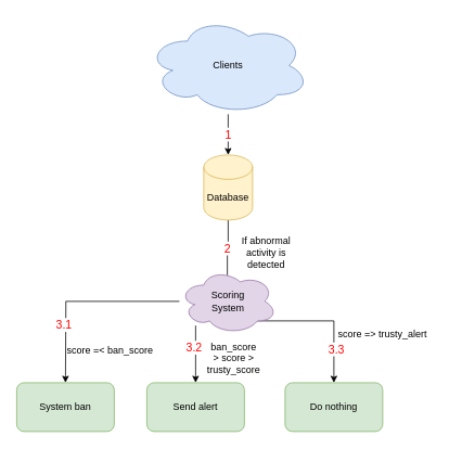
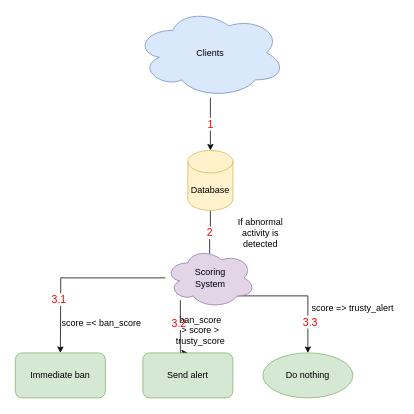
  <mxCell id="0" />
  <mxCell id="1" parent="0" />
  <mxCell id="2" value="&lt;span style=&quot;font-size: 14px&quot;&gt;&lt;font color=&quot;#ff0000&quot;&gt;1&lt;/font&gt;&lt;/span&gt;" style="edgeStyle=orthogonalEdgeStyle;rounded=0;orthogonalLoop=1;jettySize=auto;html=1;entryX=0.5;entryY=0;entryDx=0;entryDy=0;entryPerimeter=0;" edge="1" parent="1" source="3" target="6"><mxGeometry relative="1" as="geometry" /></mxCell>
- <mxCell id="3" value="Clients" style="ellipse;shape=cloud;whiteSpace=wrap;html=1;fillColor=#dae8fc;strokeColor=#6c8ebf;" vertex="1" parent="1"><mxGeometry x="180" y="20" width="200" height="120" as="geometry" /></mxCell>
+ <mxCell id="3" value="Clients" style="ellipse;shape=cloud;whiteSpace=wrap;html=1;fillColor=#dae8fc;strokeColor=#6c8ebf;" vertex="1" parent="1"><mxGeometry x="180" y="10" width="200" height="120" as="geometry" /></mxCell>
  <mxCell id="4" style="edgeStyle=orthogonalEdgeStyle;rounded=0;orthogonalLoop=1;jettySize=auto;html=1;entryX=0.492;entryY=0.1;entryDx=0;entryDy=0;entryPerimeter=0;endArrow=none;" edge="1" parent="1" source="6" target="13"><mxGeometry relative="1" as="geometry"><mxPoint x="280" y="320" as="targetPoint" /></mxGeometry></mxCell>
  <mxCell id="5" value="&lt;font style=&quot;font-size: 14px&quot; color=&quot;#ff0000&quot;&gt;2&lt;/font&gt;" style="edgeLabel;html=1;align=center;verticalAlign=middle;resizable=0;points=[];" vertex="1" connectable="0" parent="4"><mxGeometry x="0.017" y="-1" relative="1" as="geometry"><mxPoint as="offset" /></mxGeometry></mxCell>
- <mxCell id="6" value="Database" style="shape=cylinder3;whiteSpace=wrap;html=1;boundedLbl=1;backgroundOutline=1;size=15;fillColor=#fff2cc;strokeColor=#d6b656;" vertex="1" parent="1"><mxGeometry x="250" y="190" width="60" height="80" as="geometry" /></mxCell>
+ <mxCell id="6" value="Database" style="shape=cylinder3;whiteSpace=wrap;html=1;boundedLbl=1;backgroundOutline=1;size=15;fillColor=#fff2cc;strokeColor=#d6b656;" vertex="1" parent="1"><mxGeometry x="250" y="200" width="60" height="80" as="geometry" /></mxCell>
  <mxCell id="7" style="edgeStyle=orthogonalEdgeStyle;rounded=0;orthogonalLoop=1;jettySize=auto;html=1;exitX=0.8;exitY=0.8;exitDx=0;exitDy=0;exitPerimeter=0;entryX=0.5;entryY=0;entryDx=0;entryDy=0;" edge="1" parent="1" source="13" target="15"><mxGeometry relative="1" as="geometry" /></mxCell>
  <mxCell id="8" value="&lt;font style=&quot;font-size: 14px&quot; color=&quot;#ff0000&quot;&gt;3.3&lt;/font&gt;" style="edgeLabel;html=1;align=center;verticalAlign=middle;resizable=0;points=[];" vertex="1" connectable="0" parent="7"><mxGeometry x="0.506" y="2" relative="1" as="geometry"><mxPoint as="offset" /></mxGeometry></mxCell>
  <mxCell id="9" style="edgeStyle=orthogonalEdgeStyle;rounded=0;orthogonalLoop=1;jettySize=auto;html=1;" edge="1" parent="1" source="13"><mxGeometry relative="1" as="geometry"><mxPoint x="80" y="470" as="targetPoint" /></mxGeometry></mxCell>
  <mxCell id="10" value="&lt;font style=&quot;font-size: 14px&quot; color=&quot;#ff0000&quot;&gt;3.1&lt;/font&gt;" style="edgeLabel;html=1;align=center;verticalAlign=middle;resizable=0;points=[];" vertex="1" connectable="0" parent="9"><mxGeometry x="0.167" y="28" relative="1" as="geometry"><mxPoint x="-31" y="28" as="offset" /></mxGeometry></mxCell>
  <mxCell id="11" style="edgeStyle=orthogonalEdgeStyle;rounded=0;orthogonalLoop=1;jettySize=auto;html=1;entryX=0.5;entryY=0;entryDx=0;entryDy=0;" edge="1" parent="1" source="13" target="19"><mxGeometry relative="1" as="geometry"><mxPoint x="240" y="460" as="targetPoint" /><Array as="points"><mxPoint x="240" y="430" /><mxPoint x="240" y="430" /></Array></mxGeometry></mxCell>
  <mxCell id="12" value="&lt;font style=&quot;font-size: 14px&quot; color=&quot;#ff0000&quot;&gt;3.2&lt;/font&gt;" style="edgeLabel;html=1;align=center;verticalAlign=middle;resizable=0;points=[];" vertex="1" connectable="0" parent="11"><mxGeometry x="-0.14" y="-4" relative="1" as="geometry"><mxPoint x="1" y="-3" as="offset" /></mxGeometry></mxCell>
  <mxCell id="13" value="Scoring&lt;br&gt;System" style="ellipse;shape=cloud;whiteSpace=wrap;html=1;fillColor=#e1d5e7;strokeColor=#9673a6;" vertex="1" parent="1"><mxGeometry x="220" y="330" width="120" height="80" as="geometry" /></mxCell>
- <mxCell id="14" value="&lt;div class=&quot;Translate-TargetText Translate-TargetText_userSelect_enabled&quot;&gt;If abnormal activity is detected&lt;/div&gt;" style="text;html=1;strokeColor=none;fillColor=none;align=center;verticalAlign=middle;whiteSpace=wrap;rounded=0;" vertex="1" parent="1"><mxGeometry x="294" y="300" width="66" height="20" as="geometry" /></mxCell>
- <mxCell id="15" value="Do nothing" style="rounded=1;whiteSpace=wrap;html=1;fillColor=#d5e8d4;strokeColor=#82b366;" vertex="1" parent="1"><mxGeometry x="350" y="470" width="120" height="60" as="geometry" /></mxCell>
+ <mxCell id="14" value="&lt;div class=&quot;Translate-TargetText Translate-TargetText_userSelect_enabled&quot;&gt;If abnormal activity is detected&lt;/div&gt;" style="text;html=1;strokeColor=none;fillColor=none;align=center;verticalAlign=middle;whiteSpace=wrap;rounded=0;" vertex="1" parent="1"><mxGeometry x="314" y="300" width="66" height="20" as="geometry" /></mxCell>
+ <mxCell id="15" value="Do nothing" style="ellipse;whiteSpace=wrap;html=1;fillColor=#d5e8d4;strokeColor=#82b366;" vertex="1" parent="1"><mxGeometry x="350" y="470" width="120" height="60" as="geometry" /></mxCell>
  <mxCell id="16" value="&lt;div class=&quot;Translate-TargetText Translate-TargetText_userSelect_enabled&quot;&gt;score =&amp;gt; trusty_alert&lt;/div&gt;" style="text;html=1;strokeColor=none;fillColor=none;align=center;verticalAlign=middle;whiteSpace=wrap;rounded=0;" vertex="1" parent="1"><mxGeometry x="410" y="400" width="120" height="20" as="geometry" /></mxCell>
- <mxCell id="17" value="System ban" style="rounded=1;whiteSpace=wrap;html=1;fillColor=#d5e8d4;strokeColor=#82b366;" vertex="1" parent="1"><mxGeometry x="20" y="470" width="120" height="60" as="geometry" /></mxCell>
+ <mxCell id="17" value="Immediate ban" style="rounded=1;whiteSpace=wrap;html=1;fillColor=#d5e8d4;strokeColor=#82b366;" vertex="1" parent="1"><mxGeometry x="20" y="470" width="120" height="60" as="geometry" /></mxCell>
  <mxCell id="18" value="&lt;div class=&quot;Translate-TargetText Translate-TargetText_userSelect_enabled&quot;&gt;score =&amp;lt; ban_score&lt;/div&gt;" style="text;html=1;strokeColor=none;fillColor=none;align=center;verticalAlign=middle;whiteSpace=wrap;rounded=0;" vertex="1" parent="1"><mxGeometry x="80" y="420" width="110" height="20" as="geometry" /></mxCell>
- <mxCell id="19" value="Send alert" style="rounded=1;whiteSpace=wrap;html=1;fillColor=#d5e8d4;strokeColor=#82b366;" vertex="1" parent="1"><mxGeometry x="180" y="470" width="120" height="60" as="geometry" /></mxCell>
- <mxCell id="20" value="&lt;div class=&quot;Translate-TargetText Translate-TargetText_userSelect_enabled&quot;&gt;ban_score &lt;br&gt;&amp;gt; score &amp;gt; trusty_score&lt;/div&gt;" style="text;html=1;strokeColor=none;fillColor=none;align=center;verticalAlign=middle;whiteSpace=wrap;rounded=0;" vertex="1" parent="1"><mxGeometry x="244" y="430" width="86" height="20" as="geometry" /></mxCell>
+ <mxCell id="19" value="Send alert" style="rounded=1;whiteSpace=wrap;html=1;fillColor=#d5e8d4;strokeColor=#82b366;" vertex="1" parent="1"><mxGeometry x="190" y="470" width="120" height="60" as="geometry" /></mxCell>
+ <mxCell id="20" value="&lt;div class=&quot;Translate-TargetText Translate-TargetText_userSelect_enabled&quot;&gt;ban_score &lt;br&gt;&amp;gt; score &amp;gt; trusty_score&lt;/div&gt;" style="text;html=1;strokeColor=none;fillColor=none;align=center;verticalAlign=middle;whiteSpace=wrap;rounded=0;" vertex="1" parent="1"><mxGeometry x="224" y="430" width="86" height="20" as="geometry" /></mxCell>
